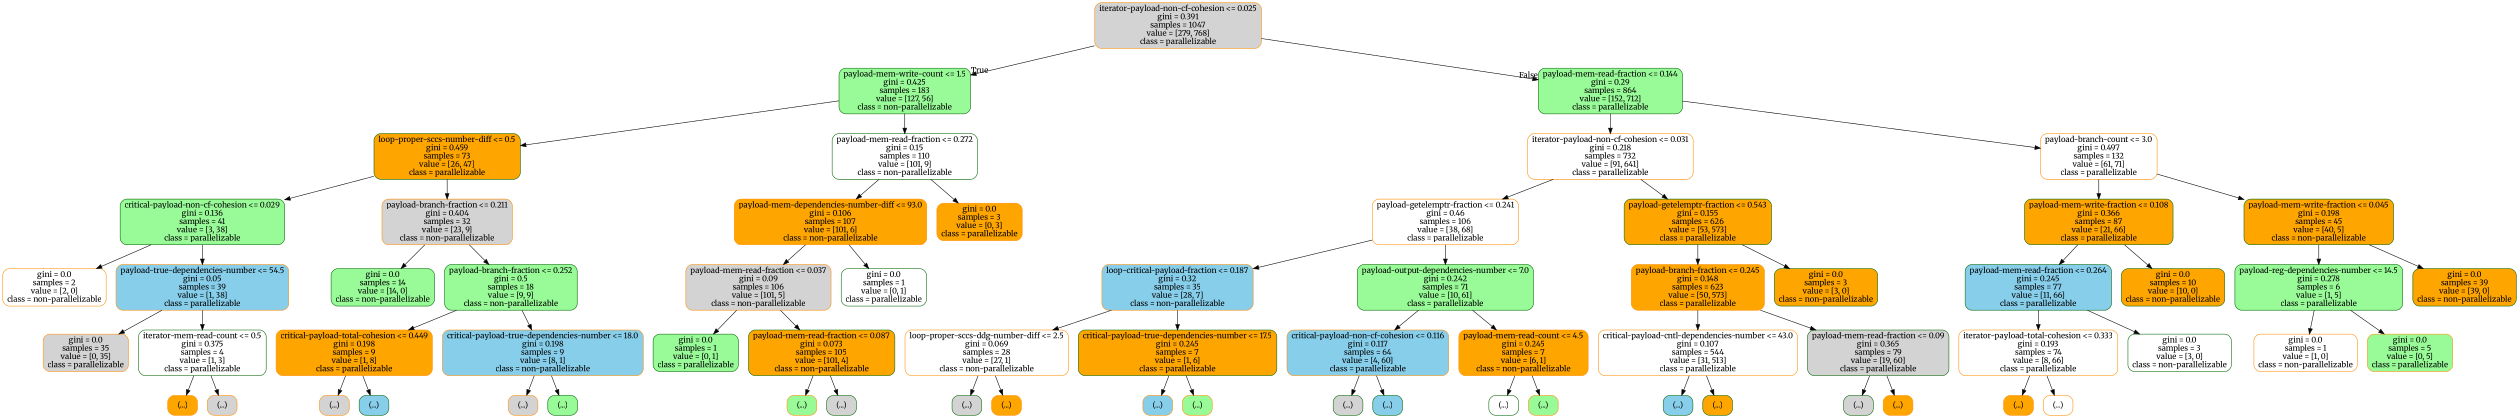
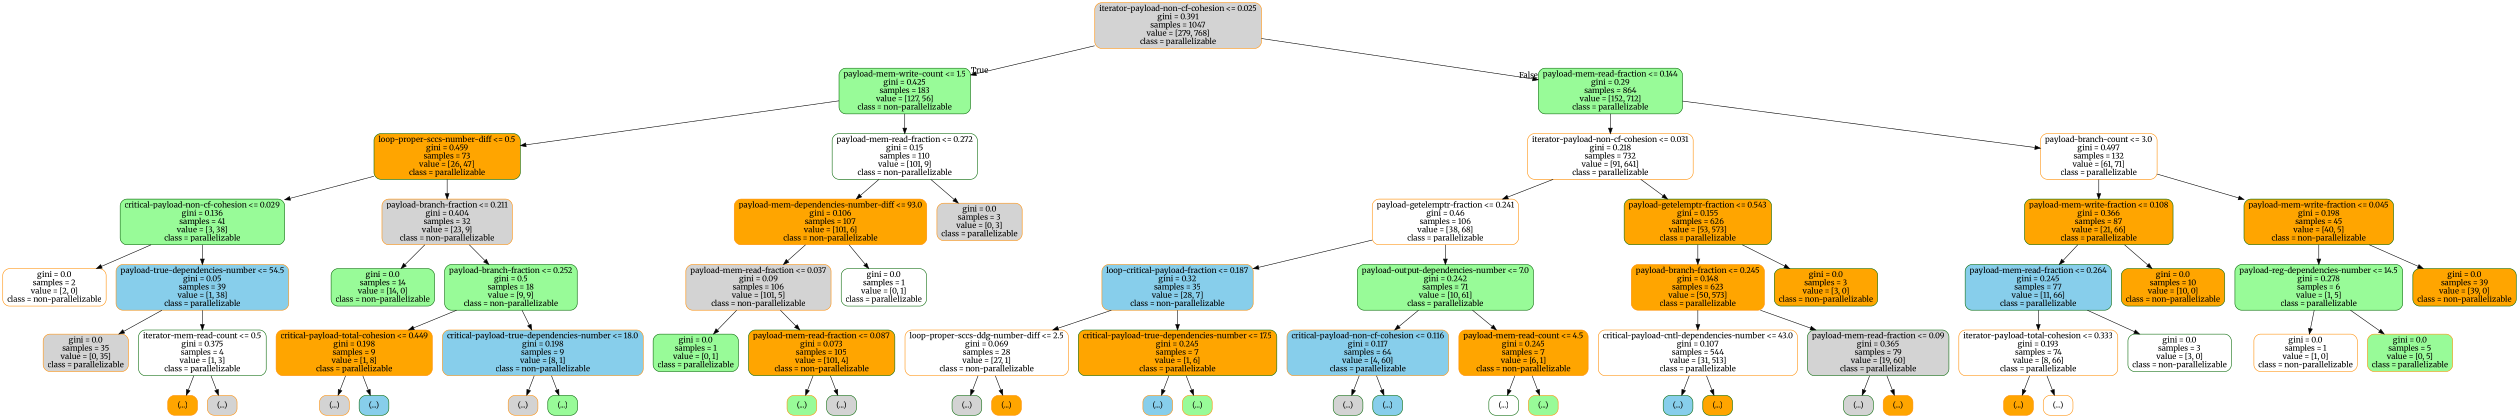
  digraph {
    fontname=Merriweather
    node [color=darkorange fillcolor=orange fontname=Merriweather shape=box style="filled, rounded"]
    edge [fontname=Merriweather]
    n1 [fillcolor=lightgrey label="iterator-payload-non-cf-cohesion <= 0.025\ngini = 0.391\nsamples = 1047\nvalue = [279, 768]\nclass = parallelizable"]
    n2 [color=darkgreen fillcolor=palegreen label="payload-mem-write-count <= 1.5\ngini = 0.425\nsamples = 183\nvalue = [127, 56]\nclass = non-parallelizable"]
    n3 [color=darkgreen fillcolor=palegreen label="payload-mem-read-fraction <= 0.144\ngini = 0.29\nsamples = 864\nvalue = [152, 712]\nclass = parallelizable"]
    n4 [color=darkgreen label="loop-proper-sccs-number-diff <= 0.5\ngini = 0.459\nsamples = 73\nvalue = [26, 47]\nclass = parallelizable"]
    n5 [color=darkgreen fillcolor=white label="payload-mem-read-fraction <= 0.272\ngini = 0.15\nsamples = 110\nvalue = [101, 9]\nclass = non-parallelizable"]
    n6 [color=darkgreen fillcolor=palegreen label="critical-payload-non-cf-cohesion <= 0.029\ngini = 0.136\nsamples = 41\nvalue = [3, 38]\nclass = parallelizable"]
    n7 [fillcolor=lightgrey label="payload-branch-fraction <= 0.211\ngini = 0.404\nsamples = 32\nvalue = [23, 9]\nclass = non-parallelizable"]
    n8 [fillcolor=white label="gini = 0.0\nsamples = 2\nvalue = [2, 0]\nclass = non-parallelizable"]
    n9 [fillcolor=skyblue label="payload-true-dependencies-number <= 54.5\ngini = 0.05\nsamples = 39\nvalue = [1, 38]\nclass = parallelizable"]
    n10 [fillcolor=lightgrey label="gini = 0.0\nsamples = 35\nvalue = [0, 35]\nclass = parallelizable"]
    n11 [color=darkgreen fillcolor=white label="iterator-mem-read-count <= 0.5\ngini = 0.375\nsamples = 4\nvalue = [1, 3]\nclass = parallelizable"]
    n12 [label="(...)"]
    n13 [fillcolor=lightgrey label="(...)"]
    n14 [color=darkgreen fillcolor=palegreen label="gini = 0.0\nsamples = 14\nvalue = [14, 0]\nclass = non-parallelizable"]
    n15 [color=darkgreen fillcolor=palegreen label="payload-branch-fraction <= 0.252\ngini = 0.5\nsamples = 18\nvalue = [9, 9]\nclass = non-parallelizable"]
    n16 [label="critical-payload-total-cohesion <= 0.449\ngini = 0.198\nsamples = 9\nvalue = [1, 8]\nclass = parallelizable"]
    n17 [fillcolor=skyblue label="critical-payload-true-dependencies-number <= 18.0\ngini = 0.198\nsamples = 9\nvalue = [8, 1]\nclass = non-parallelizable"]
    n18 [fillcolor=lightgrey label="(...)"]
    n19 [color=darkgreen fillcolor=skyblue label="(...)"]
    n20 [fillcolor=lightgrey label="(...)"]
    n21 [color=darkgreen fillcolor=palegreen label="(...)"]
    n22 [label="payload-mem-dependencies-number-diff <= 93.0\ngini = 0.106\nsamples = 107\nvalue = [101, 6]\nclass = non-parallelizable"]
-   n23 [label="gini = 0.0\nsamples = 3\nvalue = [0, 3]\nclass = parallelizable"]
+   n23 [fillcolor=lightgrey label="gini = 0.0\nsamples = 3\nvalue = [0, 3]\nclass = parallelizable"]
    n24 [fillcolor=lightgrey label="payload-mem-read-fraction <= 0.037\ngini = 0.09\nsamples = 106\nvalue = [101, 5]\nclass = non-parallelizable"]
    n25 [color=darkgreen fillcolor=white label="gini = 0.0\nsamples = 1\nvalue = [0, 1]\nclass = parallelizable"]
    n26 [color=darkgreen fillcolor=palegreen label="gini = 0.0\nsamples = 1\nvalue = [0, 1]\nclass = parallelizable"]
    n27 [color=darkgreen label="payload-mem-read-fraction <= 0.087\ngini = 0.073\nsamples = 105\nvalue = [101, 4]\nclass = non-parallelizable"]
    n28 [fillcolor=palegreen label="(...)"]
    n29 [color=darkgreen fillcolor=lightgrey label="(...)"]
    n30 [fillcolor=white label="iterator-payload-non-cf-cohesion <= 0.031\ngini = 0.218\nsamples = 732\nvalue = [91, 641]\nclass = parallelizable"]
    n31 [fillcolor=white label="payload-branch-count <= 3.0\ngini = 0.497\nsamples = 132\nvalue = [61, 71]\nclass = parallelizable"]
    n32 [fillcolor=white label="payload-getelemptr-fraction <= 0.241\ngini = 0.46\nsamples = 106\nvalue = [38, 68]\nclass = parallelizable"]
    n33 [color=darkgreen label="payload-getelemptr-fraction <= 0.543\ngini = 0.155\nsamples = 626\nvalue = [53, 573]\nclass = parallelizable"]
    n34 [fillcolor=skyblue label="loop-critical-payload-fraction <= 0.187\ngini = 0.32\nsamples = 35\nvalue = [28, 7]\nclass = non-parallelizable"]
    n35 [color=darkgreen fillcolor=palegreen label="payload-output-dependencies-number <= 7.0\ngini = 0.242\nsamples = 71\nvalue = [10, 61]\nclass = parallelizable"]
    n36 [fillcolor=white label="loop-proper-sccs-ddg-number-diff <= 2.5\ngini = 0.069\nsamples = 28\nvalue = [27, 1]\nclass = non-parallelizable"]
    n37 [color=darkgreen label="critical-payload-true-dependencies-number <= 17.5\ngini = 0.245\nsamples = 7\nvalue = [1, 6]\nclass = parallelizable"]
    n38 [color=darkgreen fillcolor=lightgrey label="(...)"]
    n39 [label="(...)"]
    n40 [fillcolor=skyblue label="(...)"]
    n41 [fillcolor=palegreen label="(...)"]
    n42 [fillcolor=skyblue label="critical-payload-non-cf-cohesion <= 0.116\ngini = 0.117\nsamples = 64\nvalue = [4, 60]\nclass = parallelizable"]
    n43 [label="payload-mem-read-count <= 4.5\ngini = 0.245\nsamples = 7\nvalue = [6, 1]\nclass = non-parallelizable"]
    n44 [color=darkgreen fillcolor=lightgrey label="(...)"]
    n45 [color=darkgreen fillcolor=skyblue label="(...)"]
    n46 [color=darkgreen fillcolor=white label="(...)"]
    n47 [fillcolor=palegreen label="(...)"]
    n48 [label="payload-branch-fraction <= 0.245\ngini = 0.148\nsamples = 623\nvalue = [50, 573]\nclass = parallelizable"]
    n49 [color=darkgreen label="gini = 0.0\nsamples = 3\nvalue = [3, 0]\nclass = non-parallelizable"]
    n50 [fillcolor=white label="critical-payload-cntl-dependencies-number <= 43.0\ngini = 0.107\nsamples = 544\nvalue = [31, 513]\nclass = parallelizable"]
    n51 [color=darkgreen fillcolor=lightgrey label="payload-mem-read-fraction <= 0.09\ngini = 0.365\nsamples = 79\nvalue = [19, 60]\nclass = parallelizable"]
    n52 [color=darkgreen fillcolor=skyblue label="(...)"]
    n53 [color=darkgreen label="(...)"]
    n54 [color=darkgreen fillcolor=lightgrey label="(...)"]
    n55 [label="(...)"]
    n56 [color=darkgreen label="payload-mem-write-fraction <= 0.108\ngini = 0.366\nsamples = 87\nvalue = [21, 66]\nclass = parallelizable"]
    n57 [color=darkgreen label="payload-mem-write-fraction <= 0.045\ngini = 0.198\nsamples = 45\nvalue = [40, 5]\nclass = non-parallelizable"]
    n58 [color=darkgreen fillcolor=skyblue label="payload-mem-read-fraction <= 0.264\ngini = 0.245\nsamples = 77\nvalue = [11, 66]\nclass = parallelizable"]
    n59 [color=darkgreen label="gini = 0.0\nsamples = 10\nvalue = [10, 0]\nclass = non-parallelizable"]
    n60 [fillcolor=white label="iterator-payload-total-cohesion <= 0.333\ngini = 0.193\nsamples = 74\nvalue = [8, 66]\nclass = parallelizable"]
    n61 [color=darkgreen fillcolor=white label="gini = 0.0\nsamples = 3\nvalue = [3, 0]\nclass = non-parallelizable"]
    n62 [label="(...)"]
    n63 [fillcolor=white label="(...)"]
    n64 [color=darkgreen fillcolor=palegreen label="payload-reg-dependencies-number <= 14.5\ngini = 0.278\nsamples = 6\nvalue = [1, 5]\nclass = parallelizable"]
    n65 [color=darkgreen label="gini = 0.0\nsamples = 39\nvalue = [39, 0]\nclass = non-parallelizable"]
    n66 [fillcolor=white label="gini = 0.0\nsamples = 1\nvalue = [1, 0]\nclass = non-parallelizable"]
    n67 [fillcolor=palegreen label="gini = 0.0\nsamples = 5\nvalue = [0, 5]\nclass = parallelizable"]
    n1 -> n2 [headlabel=True labelangle=45 labeldistance=2.5]
    n1 -> n3 [headlabel=False labelangle=-45 labeldistance=2.5]
    n2 -> n4
    n2 -> n5
    n3 -> n30
    n3 -> n31
    n4 -> n6
    n4 -> n7
    n5 -> n22
    n5 -> n23
    n6 -> n8
    n6 -> n9
    n7 -> n14
    n7 -> n15
    n9 -> n10
    n9 -> n11
    n11 -> n12
    n11 -> n13
    n15 -> n16
    n15 -> n17
    n16 -> n18
    n16 -> n19
    n17 -> n20
    n17 -> n21
    n22 -> n24
    n22 -> n25
    n24 -> n26
    n24 -> n27
    n27 -> n28
    n27 -> n29
    n30 -> n32
    n30 -> n33
    n31 -> n56
    n31 -> n57
    n32 -> n34
    n32 -> n35
    n33 -> n48
    n33 -> n49
    n34 -> n36
    n34 -> n37
    n35 -> n42
    n35 -> n43
    n36 -> n38
    n36 -> n39
    n37 -> n40
    n37 -> n41
    n42 -> n44
    n42 -> n45
    n43 -> n46
    n43 -> n47
    n48 -> n50
    n48 -> n51
    n50 -> n52
    n50 -> n53
    n51 -> n54
    n51 -> n55
    n56 -> n58
    n56 -> n59
    n57 -> n64
    n57 -> n65
    n58 -> n60
    n58 -> n61
    n60 -> n62
    n60 -> n63
    n64 -> n66
    n64 -> n67
  }
